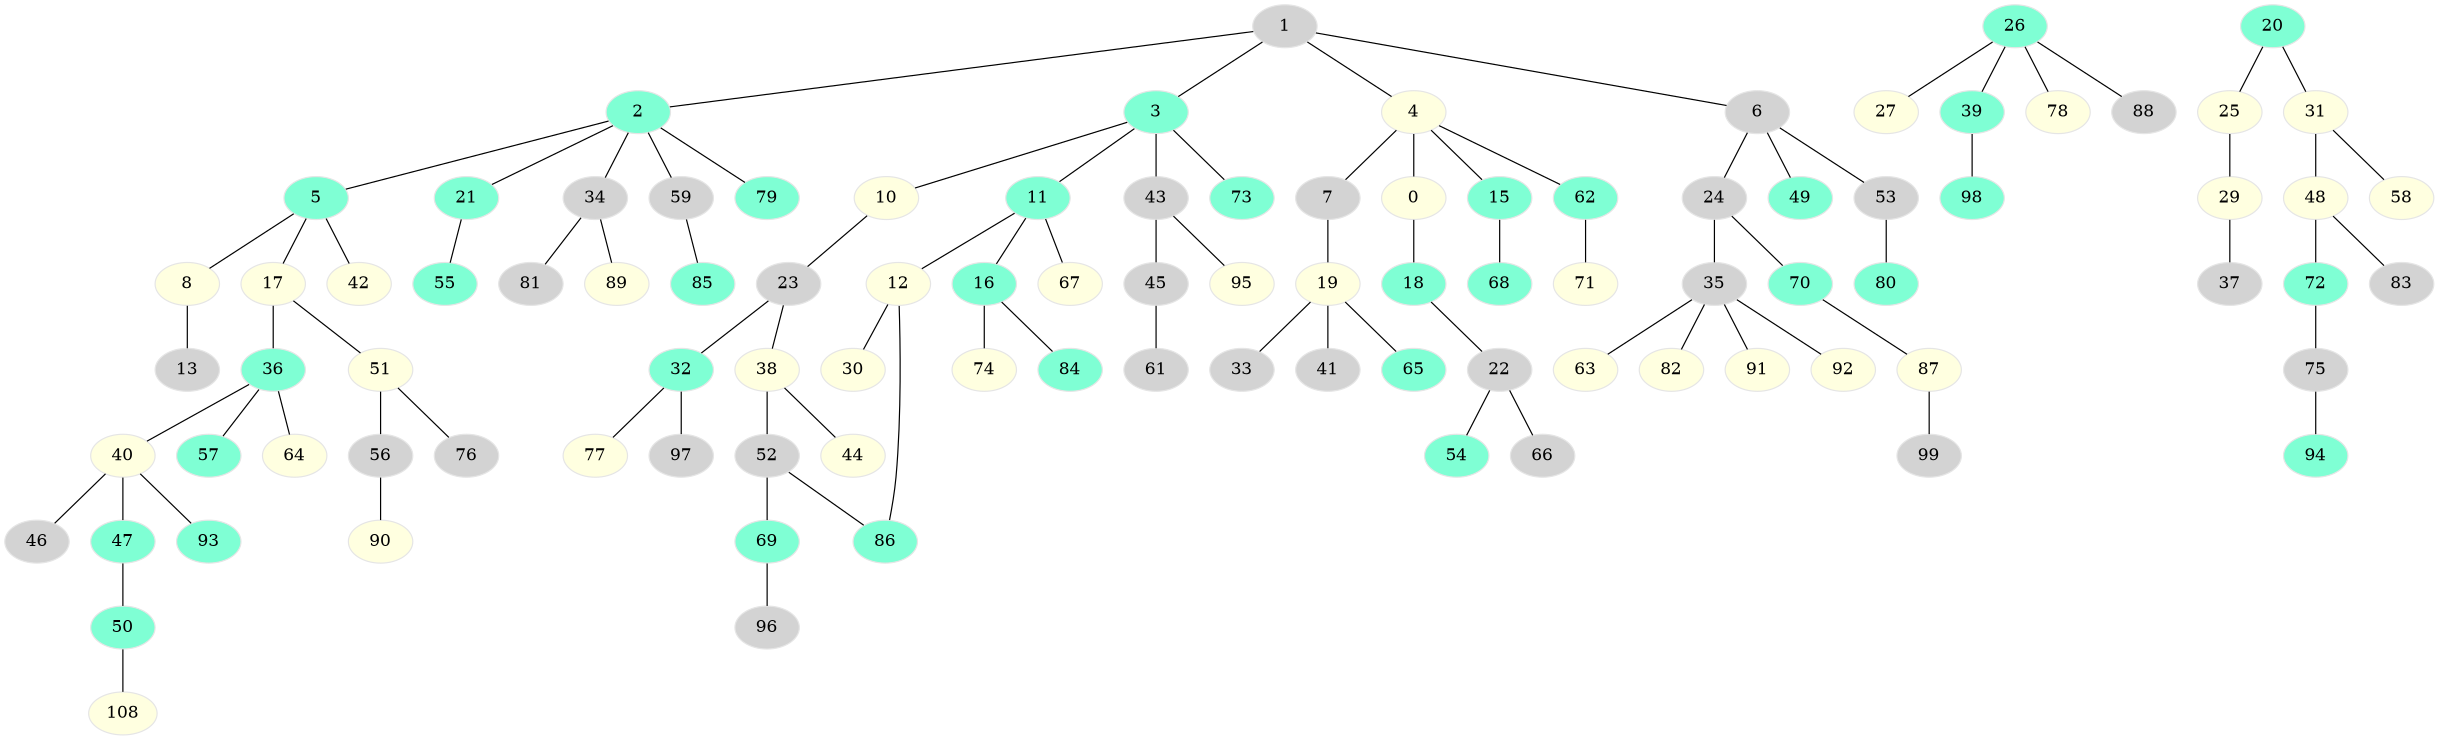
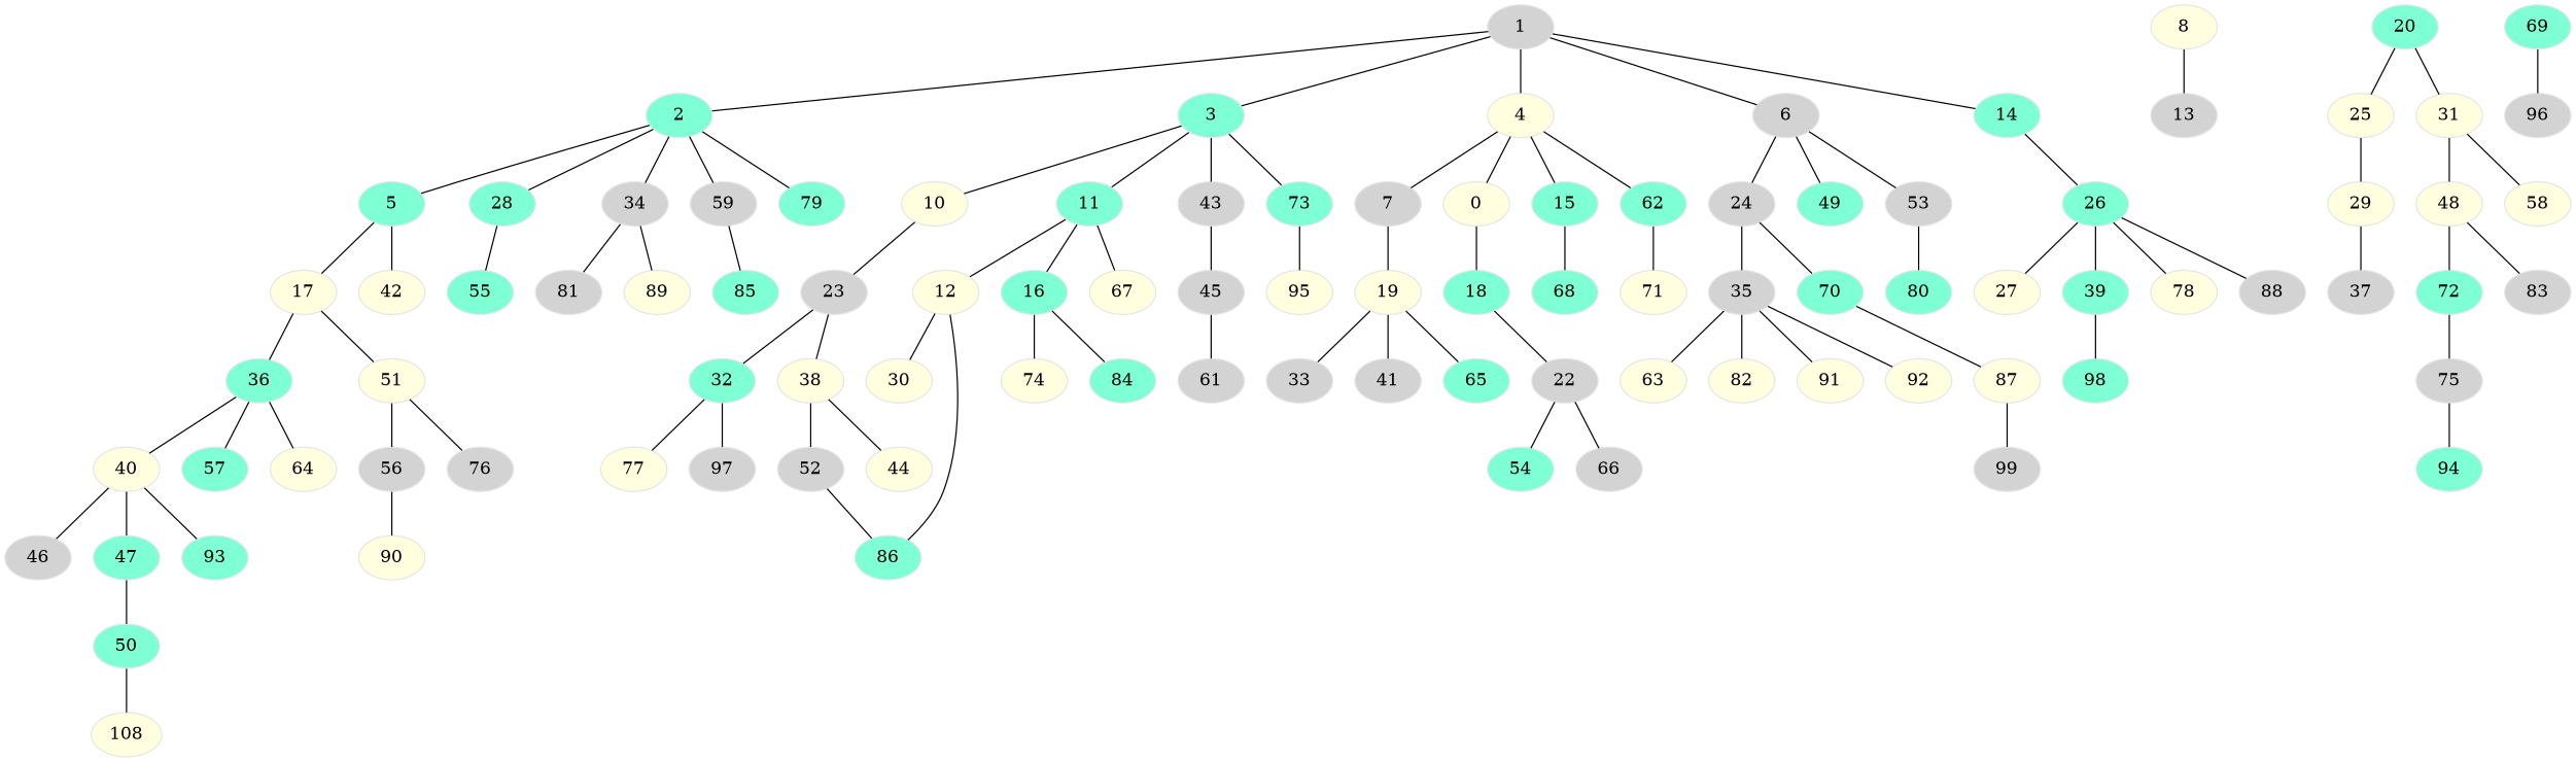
  graph {
    node [color=gray90 fillcolor=aquamarine style=filled]
    1 [fillcolor=lightgrey]
    2
    3
    4 [fillcolor=lightyellow]
    6 [fillcolor=lightgrey]
+   14
    5
-   28 [label=21]
+   28
    34 [fillcolor=lightgrey]
    59 [fillcolor=lightgrey]
    79
    10 [fillcolor=lightyellow]
    11
    43 [fillcolor=lightgrey]
    73
    7 [fillcolor=lightgrey]
    n17 [fillcolor=lightyellow label=0]
    15
    62
    24 [fillcolor=lightgrey]
    49
    53 [fillcolor=lightgrey]
    26
    8 [fillcolor=lightyellow]
    17 [fillcolor=lightyellow]
    42 [fillcolor=lightyellow]
    55
    81 [fillcolor=lightgrey]
    89 [fillcolor=lightyellow]
    85
    23 [fillcolor=lightgrey]
    12 [fillcolor=lightyellow]
    16
    67 [fillcolor=lightyellow]
    45 [fillcolor=lightgrey]
    95 [fillcolor=lightyellow]
    19 [fillcolor=lightyellow]
    18
    68
    71 [fillcolor=lightyellow]
    13 [fillcolor=lightgrey]
    36
    51 [fillcolor=lightyellow]
    35 [fillcolor=lightgrey]
    70
    80
    33 [fillcolor=lightgrey]
    41 [fillcolor=lightgrey]
    65
    22 [fillcolor=lightgrey]
    32
    38 [fillcolor=lightyellow]
    30 [fillcolor=lightyellow]
    86
    74 [fillcolor=lightyellow]
    84
    25 [fillcolor=lightyellow]
    20
    31 [fillcolor=lightyellow]
    27 [fillcolor=lightyellow]
    39
    78 [fillcolor=lightyellow]
    88 [fillcolor=lightgrey]
    40 [fillcolor=lightyellow]
    57
    64 [fillcolor=lightyellow]
    56 [fillcolor=lightgrey]
    76 [fillcolor=lightgrey]
    54
    66 [fillcolor=lightgrey]
    29 [fillcolor=lightyellow]
    48 [fillcolor=lightyellow]
    58 [fillcolor=lightyellow]
    77 [fillcolor=lightyellow]
    97 [fillcolor=lightgrey]
    52 [fillcolor=lightgrey]
    44 [fillcolor=lightyellow]
    69
    63 [fillcolor=lightyellow]
    82 [fillcolor=lightyellow]
    91 [fillcolor=lightyellow]
    92 [fillcolor=lightyellow]
    87 [fillcolor=lightyellow]
    37 [fillcolor=lightgrey]
    98
    72
    83 [fillcolor=lightgrey]
    46 [fillcolor=lightgrey]
    47
    93
    50
    61 [fillcolor=lightgrey]
    n93 [fillcolor=lightyellow label=108]
    75 [fillcolor=lightgrey]
    90 [fillcolor=lightyellow]
    96 [fillcolor=lightgrey]
    99 [fillcolor=lightgrey]
    94
    1 -- 2
    1 -- 3
    1 -- 4
    1 -- 6
+   1 -- 14
    2 -- 5
    2 -- 28
    2 -- 34
    2 -- 59
    2 -- 79
    3 -- 10
    3 -- 11
    3 -- 43
    3 -- 73
    4 -- 7
    4 -- n17
    4 -- 15
    4 -- 62
    6 -- 24
    6 -- 49
    6 -- 53
-   5 -- 8
+   14 -- 26
    5 -- 17
    5 -- 42
    28 -- 55
    34 -- 81
    34 -- 89
    59 -- 85
    10 -- 23
    11 -- 12
    11 -- 16
    11 -- 67
    43 -- 45
-   43 -- 95
+   73 -- 95
    7 -- 19
    n17 -- 18
    15 -- 68
    62 -- 71
    24 -- 35
    24 -- 70
    53 -- 80
    26 -- 27
    26 -- 39
    26 -- 78
    26 -- 88
    8 -- 13
    17 -- 36
    17 -- 51
    23 -- 32
    23 -- 38
    12 -- 30
    12 -- 86
    16 -- 74
    16 -- 84
    45 -- 61
    19 -- 33
    19 -- 41
    19 -- 65
    18 -- 22
    36 -- 40
    36 -- 57
    36 -- 64
    51 -- 56
    51 -- 76
    35 -- 63
    35 -- 82
    35 -- 91
    35 -- 92
    70 -- 87
    22 -- 54
    22 -- 66
    32 -- 77
    32 -- 97
    38 -- 52
    38 -- 44
    25 -- 29
    20 -- 25
    20 -- 31
    31 -- 48
    31 -- 58
    39 -- 98
    40 -- 46
    40 -- 47
    40 -- 93
    56 -- 90
    29 -- 37
    48 -- 72
    48 -- 83
    52 -- 86
-   52 -- 69
    69 -- 96
    87 -- 99
    72 -- 75
    47 -- 50
    50 -- n93
    75 -- 94
  }
